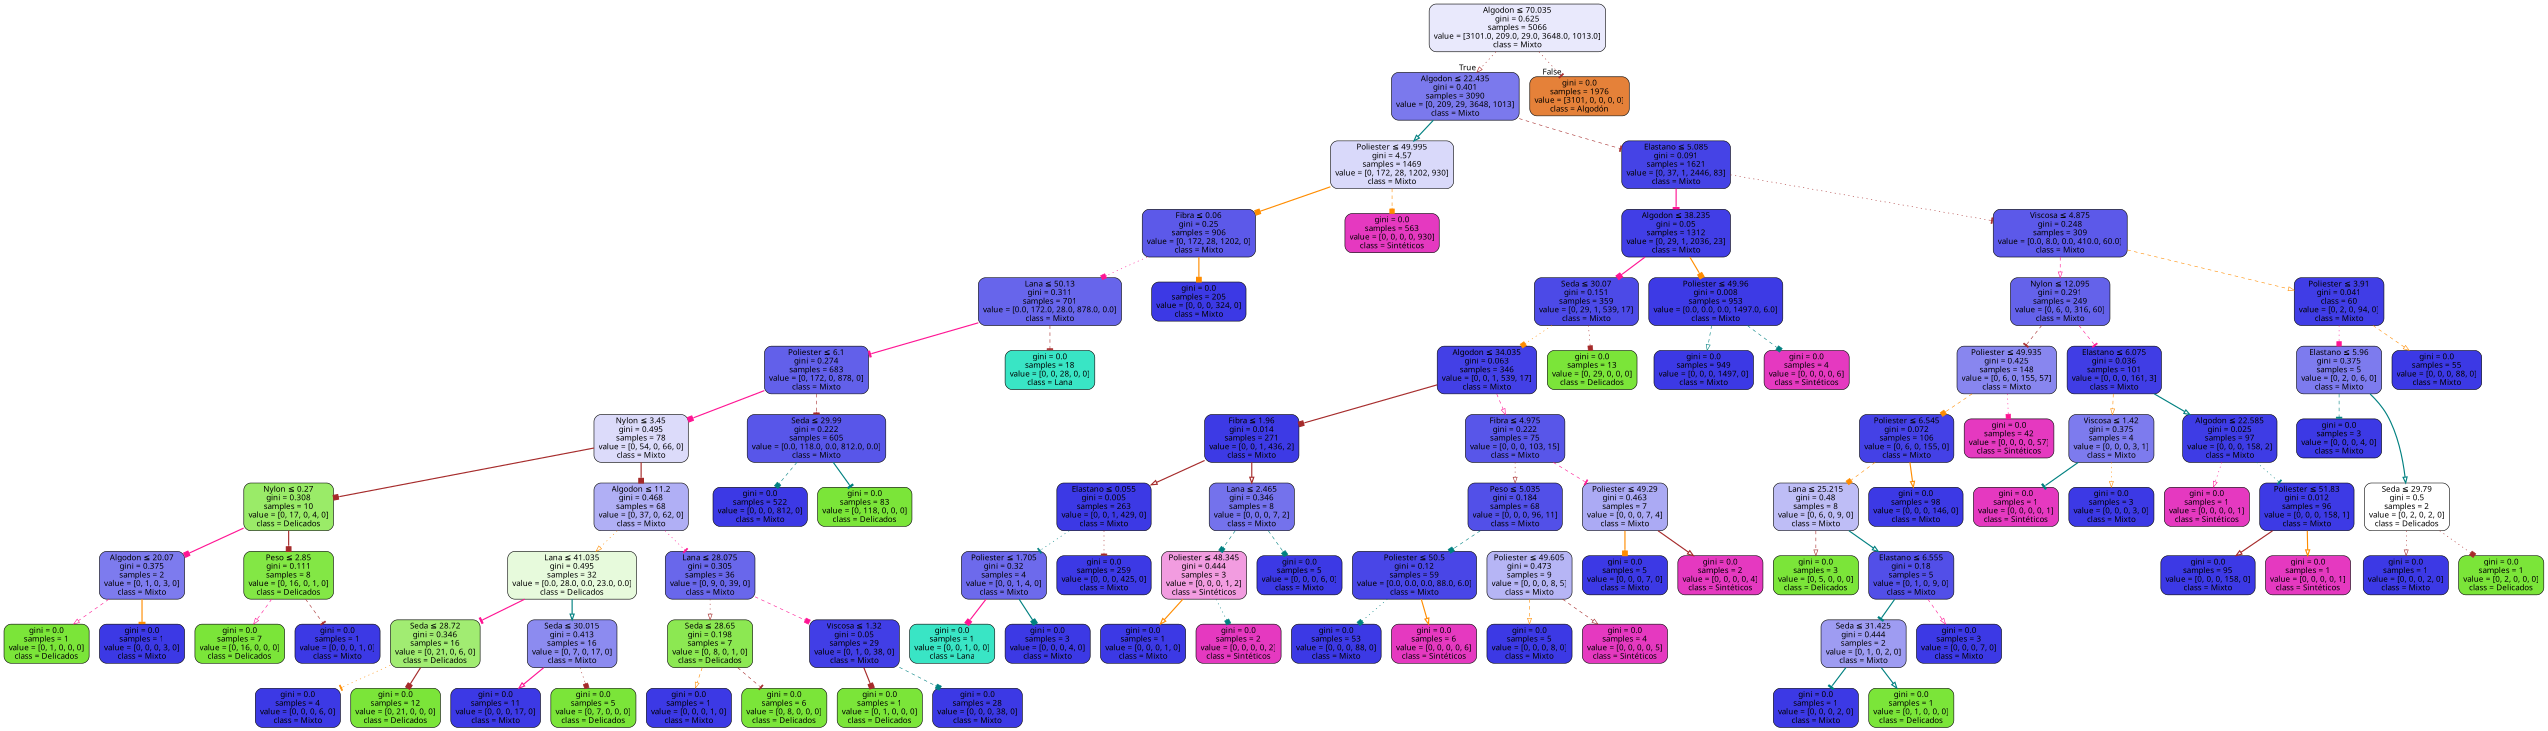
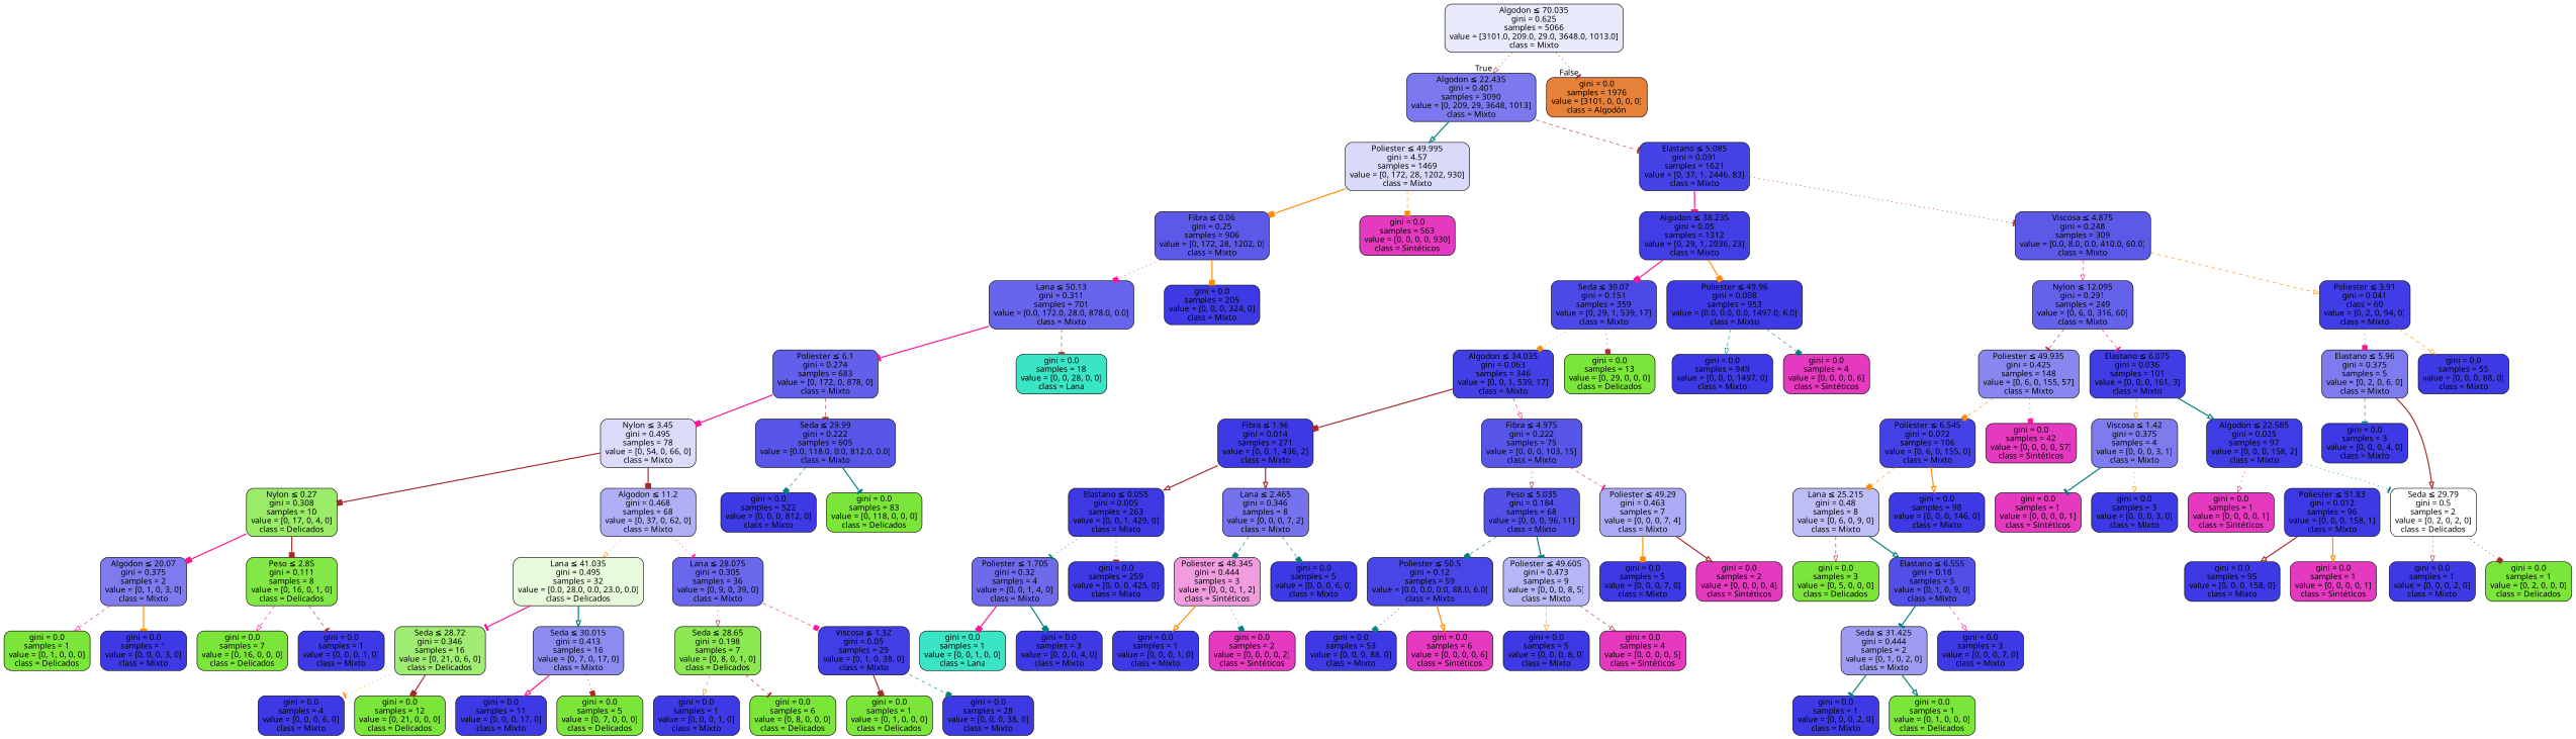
  digraph {
    fontname="Noto Sans"
    node [color=black fillcolor="#3c39e5" fontname="Noto Sans" shape=box style="filled, rounded"]
    edge [arrowhead=onormal color=brown fontname="Noto Sans" style=bold]
    n1 [fillcolor="#e9e9fc" label=<Algodon &le; 70.035<br/>gini = 0.625<br/>samples = 5066<br/>value = [3101.0, 209.0, 29.0, 3648.0, 1013.0]<br/>class = Mixto>]
    n2 [fillcolor="#7b79ed" label=<Algodon &le; 22.435<br/>gini = 0.401<br/>samples = 3090<br/>value = [0, 209, 29, 3648, 1013]<br/>class = Mixto>]
    n3 [fillcolor="#e58139" label=<gini = 0.0<br/>samples = 1976<br/>value = [3101, 0, 0, 0, 0]<br/>class = Algodón>]
    n4 [fillcolor="#d9d9fa" label=<Poliester &le; 49.995<br/>gini = 4.57<br/>samples = 1469<br/>value = [0, 172, 28, 1202, 930]<br/>class = Mixto>]
    n5 [fillcolor="#4543e6" label=<Elastano &le; 5.085<br/>gini = 0.091<br/>samples = 1621<br/>value = [0, 37, 1, 2446, 83]<br/>class = Mixto>]
    n6 [fillcolor="#5c59e9" label=<Fibra &le; 0.06<br/>gini = 0.25<br/>samples = 906<br/>value = [0, 172, 28, 1202, 0]<br/>class = Mixto>]
    n7 [fillcolor="#e539c0" label=<gini = 0.0<br/>samples = 563<br/>value = [0, 0, 0, 0, 930]<br/>class = Sintéticos>]
    n8 [fillcolor="#413ee6" label=<Algodon &le; 38.235<br/>gini = 0.05<br/>samples = 1312<br/>value = [0, 29, 1, 2036, 23]<br/>class = Mixto>]
    n9 [fillcolor="#5c59e9" label=<Viscosa &le; 4.875<br/>gini = 0.248<br/>samples = 309<br/>value = [0.0, 8.0, 0.0, 410.0, 60.0]<br/>class = Mixto>]
    n10 [fillcolor="#6765eb" label=<Lana &le; 50.13<br/>gini = 0.311<br/>samples = 701<br/>value = [0.0, 172.0, 28.0, 878.0, 0.0]<br/>class = Mixto>]
    n11 [label=<gini = 0.0<br/>samples = 205<br/>value = [0, 0, 0, 324, 0]<br/>class = Mixto>]
    n12 [fillcolor="#6260ea" label=<Poliester &le; 6.1<br/>gini = 0.274<br/>samples = 683<br/>value = [0, 172, 0, 878, 0]<br/>class = Mixto>]
    n13 [fillcolor="#39e5c5" label=<gini = 0.0<br/>samples = 18<br/>value = [0, 0, 28, 0, 0]<br/>class = Lana>]
    n14 [fillcolor="#dcdbfa" label=<Nylon &le; 3.45<br/>gini = 0.495<br/>samples = 78<br/>value = [0, 54, 0, 66, 0]<br/>class = Mixto>]
    n15 [fillcolor="#5856e9" label=<Seda &le; 29.99<br/>gini = 0.222<br/>samples = 605<br/>value = [0.0, 118.0, 0.0, 812.0, 0.0]<br/>class = Mixto>]
    n16 [fillcolor="#9aeb68" label=<Nylon &le; 0.27<br/>gini = 0.308<br/>samples = 10<br/>value = [0, 17, 0, 4, 0]<br/>class = Delicados>]
    n17 [fillcolor="#b0aff5" label=<Algodon &le; 11.2<br/>gini = 0.468<br/>samples = 68<br/>value = [0, 37, 0, 62, 0]<br/>class = Mixto>]
    n18 [label=<gini = 0.0<br/>samples = 522<br/>value = [0, 0, 0, 812, 0]<br/>class = Mixto>]
    n19 [fillcolor="#7be539" label=<gini = 0.0<br/>samples = 83<br/>value = [0, 118, 0, 0, 0]<br/>class = Delicados>]
    n20 [fillcolor="#7d7bee" label=<Algodon &le; 20.07<br/>gini = 0.375<br/>samples = 2<br/>value = [0, 1, 0, 3, 0]<br/>class = Mixto>]
    n21 [fillcolor="#83e745" label=<Peso &le; 2.85<br/>gini = 0.111<br/>samples = 8<br/>value = [0, 16, 0, 1, 0]<br/>class = Delicados>]
    n22 [fillcolor="#e7fadc" label=<Lana &le; 41.035<br/>gini = 0.495<br/>samples = 32<br/>value = [0.0, 28.0, 0.0, 23.0, 0.0]<br/>class = Delicados>]
    n23 [fillcolor="#6967eb" label=<Lana &le; 28.075<br/>gini = 0.305<br/>samples = 36<br/>value = [0, 9, 0, 39, 0]<br/>class = Mixto>]
    n24 [fillcolor="#7be539" label=<gini = 0.0<br/>samples = 1<br/>value = [0, 1, 0, 0, 0]<br/>class = Delicados>]
    n25 [label=<gini = 0.0<br/>samples = 1<br/>value = [0, 0, 0, 3, 0]<br/>class = Mixto>]
    n26 [fillcolor="#7be539" label=<gini = 0.0<br/>samples = 7<br/>value = [0, 16, 0, 0, 0]<br/>class = Delicados>]
    n27 [label=<gini = 0.0<br/>samples = 1<br/>value = [0, 0, 0, 1, 0]<br/>class = Mixto>]
    n28 [fillcolor="#a1ec72" label=<Seda &le; 28.72<br/>gini = 0.346<br/>samples = 16<br/>value = [0, 21, 0, 6, 0]<br/>class = Delicados>]
    n29 [fillcolor="#8c8bf0" label=<Seda &le; 30.015<br/>gini = 0.413<br/>samples = 16<br/>value = [0, 7, 0, 17, 0]<br/>class = Mixto>]
    n30 [fillcolor="#8ce852" label=<Seda &le; 28.65<br/>gini = 0.198<br/>samples = 7<br/>value = [0, 8, 0, 1, 0]<br/>class = Delicados>]
    n31 [fillcolor="#413ee6" label=<Viscosa &le; 1.32<br/>gini = 0.05<br/>samples = 29<br/>value = [0, 1, 0, 38, 0]<br/>class = Mixto>]
    n32 [label=<gini = 0.0<br/>samples = 4<br/>value = [0, 0, 0, 6, 0]<br/>class = Mixto>]
    n33 [fillcolor="#7be539" label=<gini = 0.0<br/>samples = 12<br/>value = [0, 21, 0, 0, 0]<br/>class = Delicados>]
    n34 [label=<gini = 0.0<br/>samples = 11<br/>value = [0, 0, 0, 17, 0]<br/>class = Mixto>]
    n35 [fillcolor="#7be539" label=<gini = 0.0<br/>samples = 5<br/>value = [0, 7, 0, 0, 0]<br/>class = Delicados>]
    n36 [label=<gini = 0.0<br/>samples = 1<br/>value = [0, 0, 0, 1, 0]<br/>class = Mixto>]
    n37 [fillcolor="#7be539" label=<gini = 0.0<br/>samples = 6<br/>value = [0, 8, 0, 0, 0]<br/>class = Delicados>]
    n38 [fillcolor="#7be539" label=<gini = 0.0<br/>samples = 1<br/>value = [0, 1, 0, 0, 0]<br/>class = Delicados>]
    n39 [label=<gini = 0.0<br/>samples = 28<br/>value = [0, 0, 0, 38, 0]<br/>class = Mixto>]
    n40 [fillcolor="#4c4ae7" label=<Seda &le; 30.07<br/>gini = 0.151<br/>samples = 359<br/>value = [0, 29, 1, 539, 17]<br/>class = Mixto>]
    n41 [fillcolor="#3d3ae5" label=<Poliester &le; 49.96<br/>gini = 0.008<br/>samples = 953<br/>value = [0.0, 0.0, 0.0, 1497.0, 6.0]<br/>class = Mixto>]
    n42 [fillcolor="#6462ea" label=<Nylon &le; 12.095<br/>gini = 0.291<br/>samples = 249<br/>value = [0, 6, 0, 316, 60]<br/>class = Mixto>]
    n43 [fillcolor="#403de6" label=<Poliester &le; 3.91<br/>gini = 0.041<br/>class = 60<br/>value = [0, 2, 0, 94, 0]<br/>class = Mixto>]
    n44 [fillcolor="#4340e6" label=<Algodon &le; 34.035<br/>gini = 0.063<br/>samples = 346<br/>value = [0, 0, 1, 539, 17]<br/>class = Mixto>]
    n45 [fillcolor="#7be539" label=<gini = 0.0<br/>samples = 13<br/>value = [0, 29, 0, 0, 0]<br/>class = Delicados>]
    n46 [label=<gini = 0.0<br/>samples = 949<br/>value = [0, 0, 0, 1497, 0]<br/>class = Mixto>]
    n47 [fillcolor="#e539c0" label=<gini = 0.0<br/>samples = 4<br/>value = [0, 0, 0, 0, 6]<br/>class = Sintéticos>]
    n48 [fillcolor="#3d3ae5" label=<Fibra &le; 1.96<br/>gini = 0.014<br/>samples = 271<br/>value = [0, 0, 1, 436, 2]<br/>class = Mixto>]
    n49 [fillcolor="#5856e9" label=<Fibra &le; 4.975<br/>gini = 0.222<br/>samples = 75<br/>value = [0, 0, 0, 103, 15]<br/>class = Mixto>]
    n50 [label=<Elastano &le; 0.055<br/>gini = 0.005<br/>samples = 263<br/>value = [0, 0, 1, 429, 0]<br/>class = Mixto>]
    n51 [fillcolor="#7472ec" label=<Lana &le; 2.465<br/>gini = 0.346<br/>samples = 8<br/>value = [0, 0, 0, 7, 2]<br/>class = Mixto>]
    n52 [fillcolor="#5250e8" label=<Peso &le; 5.035<br/>gini = 0.184<br/>samples = 68<br/>value = [0, 0, 0, 96, 11]<br/>class = Mixto>]
    n53 [fillcolor="#abaaf4" label=<Poliester &le; 49.29<br/>gini = 0.463<br/>samples = 7<br/>value = [0, 0, 0, 7, 4]<br/>class = Mixto>]
    n54 [fillcolor="#6d6aec" label=<Poliester &le; 1.705<br/>gini = 0.32<br/>samples = 4<br/>value = [0, 0, 1, 4, 0]<br/>class = Mixto>]
    n55 [label=<gini = 0.0<br/>samples = 259<br/>value = [0, 0, 0, 425, 0]<br/>class = Mixto>]
    n56 [fillcolor="#f29ce0" label=<Poliester &le; 48.345<br/>gini = 0.444<br/>samples = 3<br/>value = [0, 0, 0, 1, 2]<br/>class = Sintéticos>]
    n57 [label=<gini = 0.0<br/>samples = 5<br/>value = [0, 0, 0, 6, 0]<br/>class = Mixto>]
    n58 [fillcolor="#39e5c5" label=<gini = 0.0<br/>samples = 1<br/>value = [0, 0, 1, 0, 0]<br/>class = Lana>]
    n59 [label=<gini = 0.0<br/>samples = 3<br/>value = [0, 0, 0, 4, 0]<br/>class = Mixto>]
    n60 [label=<gini = 0.0<br/>samples = 1<br/>value = [0, 0, 0, 1, 0]<br/>class = Mixto>]
    n61 [fillcolor="#e539c0" label=<gini = 0.0<br/>samples = 2<br/>value = [0, 0, 0, 0, 2]<br/>class = Sintéticos>]
    n62 [fillcolor="#4946e7" label=<Poliester &le; 50.5<br/>gini = 0.12<br/>samples = 59<br/>value = [0.0, 0.0, 0.0, 88.0, 6.0]<br/>class = Mixto>]
    n63 [fillcolor="#b6b5f5" label=<Poliester &le; 49.605<br/>gini = 0.473<br/>samples = 9<br/>value = [0, 0, 0, 8, 5]<br/>class = Mixto>]
    n64 [label=<gini = 0.0<br/>samples = 5<br/>value = [0, 0, 0, 7, 0]<br/>class = Mixto>]
    n65 [fillcolor="#e539c0" label=<gini = 0.0<br/>samples = 2<br/>value = [0, 0, 0, 0, 4]<br/>class = Sintéticos>]
    n66 [label=<gini = 0.0<br/>samples = 53<br/>value = [0, 0, 0, 88, 0]<br/>class = Mixto>]
    n67 [fillcolor="#e539c0" label=<gini = 0.0<br/>samples = 6<br/>value = [0, 0, 0, 0, 6]<br/>class = Sintéticos>]
    n68 [label=<gini = 0.0<br/>samples = 5<br/>value = [0, 0, 0, 8, 0]<br/>class = Mixto>]
    n69 [fillcolor="#e539c0" label=<gini = 0.0<br/>samples = 4<br/>value = [0, 0, 0, 0, 5]<br/>class = Sintéticos>]
    n70 [fillcolor="#8886ef" label=<Poliester &le; 49.935<br/>gini = 0.425<br/>samples = 148<br/>value = [0, 6, 0, 155, 57]<br/>class = Mixto>]
    n71 [fillcolor="#403de5" label=<Elastano &le; 6.075<br/>gini = 0.036<br/>samples = 101<br/>value = [0, 0, 0, 161, 3]<br/>class = Mixto>]
    n72 [fillcolor="#7d7bee" label=<Elastano &le; 5.96<br/>gini = 0.375<br/>samples = 5<br/>value = [0, 2, 0, 6, 0]<br/>class = Mixto>]
    n73 [label=<gini = 0.0<br/>samples = 55<br/>value = [0, 0, 0, 88, 0]<br/>class = Mixto>]
    n74 [fillcolor="#4441e6" label=<Poliester &le; 6.545<br/>gini = 0.072<br/>samples = 106<br/>value = [0, 6, 0, 155, 0]<br/>class = Mixto>]
    n75 [fillcolor="#e539c0" label=<gini = 0.0<br/>samples = 42<br/>value = [0, 0, 0, 0, 57]<br/>class = Sintéticos>]
    n76 [fillcolor="#7d7bee" label=<Viscosa &le; 1.42<br/>gini = 0.375<br/>samples = 4<br/>value = [0, 0, 0, 3, 1]<br/>class = Mixto>]
    n77 [fillcolor="#3e3ce5" label=<Algodon &le; 22.585<br/>gini = 0.025<br/>samples = 97<br/>value = [0, 0, 0, 158, 2]<br/>class = Mixto>]
    n78 [fillcolor="#bebdf6" label=<Lana &le; 25.215<br/>gini = 0.48<br/>samples = 8<br/>value = [0, 6, 0, 9, 0]<br/>class = Mixto>]
    n79 [label=<gini = 0.0<br/>samples = 98<br/>value = [0, 0, 0, 146, 0]<br/>class = Mixto>]
    n80 [fillcolor="#7be539" label=<gini = 0.0<br/>samples = 3<br/>value = [0, 5, 0, 0, 0]<br/>class = Delicados>]
    n81 [fillcolor="#524fe8" label=<Elastano &le; 6.555<br/>gini = 0.18<br/>samples = 5<br/>value = [0, 1, 0, 9, 0]<br/>class = Mixto>]
    n82 [fillcolor="#9e9cf2" label=<Seda &le; 31.425<br/>gini = 0.444<br/>samples = 2<br/>value = [0, 1, 0, 2, 0]<br/>class = Mixto>]
    n83 [label=<gini = 0.0<br/>samples = 3<br/>value = [0, 0, 0, 7, 0]<br/>class = Mixto>]
    n84 [label=<gini = 0.0<br/>samples = 1<br/>value = [0, 0, 0, 2, 0]<br/>class = Mixto>]
    n85 [fillcolor="#7be539" label=<gini = 0.0<br/>samples = 1<br/>value = [0, 1, 0, 0, 0]<br/>class = Delicados>]
    n86 [fillcolor="#e539c0" label=<gini = 0.0<br/>samples = 1<br/>value = [0, 0, 0, 0, 1]<br/>class = Sintéticos>]
    n87 [label=<gini = 0.0<br/>samples = 3<br/>value = [0, 0, 0, 3, 0]<br/>class = Mixto>]
    n88 [fillcolor="#e539c0" label=<gini = 0.0<br/>samples = 1<br/>value = [0, 0, 0, 0, 1]<br/>class = Sintéticos>]
    n89 [fillcolor="#3d3ae5" label=<Poliester &le; 51.83<br/>gini = 0.012<br/>samples = 96<br/>value = [0, 0, 0, 158, 1]<br/>class = Mixto>]
    n90 [label=<gini = 0.0<br/>samples = 95<br/>value = [0, 0, 0, 158, 0]<br/>class = Mixto>]
    n91 [fillcolor="#e539c0" label=<gini = 0.0<br/>samples = 1<br/>value = [0, 0, 0, 0, 1]<br/>class = Sintéticos>]
    n92 [label=<gini = 0.0<br/>samples = 3<br/>value = [0, 0, 0, 4, 0]<br/>class = Mixto>]
    n93 [fillcolor="#ffffff" label=<Seda &le; 29.79<br/>gini = 0.5<br/>samples = 2<br/>value = [0, 2, 0, 2, 0]<br/>class = Delicados>]
    n94 [label=<gini = 0.0<br/>samples = 1<br/>value = [0, 0, 0, 2, 0]<br/>class = Mixto>]
    n95 [fillcolor="#7be539" label=<gini = 0.0<br/>samples = 1<br/>value = [0, 2, 0, 0, 0]<br/>class = Delicados>]
    n1 -> n2 [headlabel=True labelangle=45 labeldistance=2.5 style=dotted]
    n1 -> n3 [arrowhead=tee headlabel=False labelangle=-45 labeldistance=2.5 style=dotted]
    n2 -> n4 [color=teal]
    n2 -> n5 [arrowhead=tee style=dashed]
    n4 -> n6 [arrowhead=box color=darkorange]
    n4 -> n7 [arrowhead=box color=darkorange style=dashed]
    n5 -> n8 [arrowhead=tee color=deeppink]
    n5 -> n9 [arrowhead=tee style=dotted]
    n6 -> n10 [arrowhead=box color=deeppink style=dotted]
    n6 -> n11 [arrowhead=box color=darkorange]
    n8 -> n40 [arrowhead=box color=deeppink]
    n8 -> n41 [arrowhead=box color=darkorange]
    n9 -> n42 [color=deeppink style=dashed]
    n9 -> n43 [color=darkorange style=dashed]
    n10 -> n12 [arrowhead=tee color=deeppink]
    n10 -> n13 [arrowhead=tee style=dashed]
    n12 -> n14 [arrowhead=box color=deeppink]
    n12 -> n15 [arrowhead=tee style=dashed]
    n14 -> n16 [arrowhead=box]
    n14 -> n17 [arrowhead=box]
    n15 -> n18 [arrowhead=box color=teal style=dashed]
    n15 -> n19 [arrowhead=tee color=teal]
    n16 -> n20 [arrowhead=box color=deeppink]
    n16 -> n21 [arrowhead=box]
    n17 -> n22 [color=darkorange style=dotted]
    n17 -> n23 [arrowhead=tee color=deeppink style=dotted]
    n20 -> n24 [color=deeppink style=dashed]
    n20 -> n25 [arrowhead=tee color=darkorange]
    n21 -> n26 [color=deeppink style=dashed]
    n21 -> n27 [arrowhead=tee style=dashed]
    n22 -> n28 [arrowhead=tee color=deeppink]
    n22 -> n29 [color=teal]
    n23 -> n30 [style=dotted]
    n23 -> n31 [arrowhead=box color=deeppink style=dashed]
    n28 -> n32 [arrowhead=tee color=darkorange style=dotted]
    n28 -> n33 [arrowhead=box]
    n29 -> n34 [color=deeppink]
    n29 -> n35 [arrowhead=box style=dotted]
    n30 -> n36 [color=darkorange style=dashed]
    n30 -> n37 [arrowhead=tee style=dashed]
    n31 -> n38 [arrowhead=box]
    n31 -> n39 [arrowhead=box color=teal style=dashed]
    n40 -> n44 [arrowhead=box color=darkorange style=dotted]
    n40 -> n45 [arrowhead=box style=dotted]
    n41 -> n46 [color=teal style=dashed]
    n41 -> n47 [arrowhead=box color=teal style=dashed]
    n42 -> n70 [arrowhead=tee style=dashed]
    n42 -> n71 [arrowhead=tee color=deeppink style=dashed]
    n43 -> n72 [arrowhead=box color=deeppink style=dotted]
    n43 -> n73 [color=darkorange style=dashed]
    n44 -> n48 [arrowhead=box]
    n44 -> n49 [color=deeppink style=dashed]
    n48 -> n50
    n48 -> n51
    n49 -> n52 [style=dotted]
    n49 -> n53 [arrowhead=tee color=deeppink style=dashed]
    n50 -> n54 [arrowhead=tee color=teal style=dotted]
    n50 -> n55 [arrowhead=tee style=dotted]
    n51 -> n56 [arrowhead=box color=teal style=dashed]
    n51 -> n57 [arrowhead=box color=teal style=dashed]
    n52 -> n62 [arrowhead=box color=teal style=dashed]
+   n52 -> n63 [arrowhead=tee color=teal]
    n53 -> n64 [arrowhead=box color=darkorange]
    n53 -> n65
    n54 -> n58 [arrowhead=box color=deeppink]
    n54 -> n59 [arrowhead=box color=teal]
    n56 -> n60 [color=darkorange]
    n56 -> n61 [arrowhead=box color=teal style=dotted]
    n62 -> n66 [arrowhead=box color=teal style=dotted]
    n62 -> n67 [color=darkorange]
    n63 -> n68 [color=darkorange style=dashed]
    n63 -> n69 [style=dashed]
    n70 -> n74 [arrowhead=box color=darkorange style=dashed]
    n70 -> n75 [arrowhead=box color=deeppink style=dotted]
    n71 -> n76 [color=darkorange style=dashed]
    n71 -> n77 [color=teal]
    n72 -> n92 [arrowhead=tee color=teal style=dashed]
-   n72 -> n93 [color=teal]
+   n72 -> n93
    n74 -> n78 [arrowhead=box color=darkorange style=dashed]
    n74 -> n79 [color=darkorange]
    n76 -> n86 [arrowhead=tee color=teal]
    n76 -> n87 [color=darkorange style=dotted]
    n77 -> n88 [color=deeppink style=dotted]
-   n77 -> n89 [arrowhead=tee color=teal style=dotted]
+   n77 -> n93 [arrowhead=tee color=teal style=dotted]
    n78 -> n80 [style=dashed]
    n78 -> n81 [color=teal]
    n81 -> n82 [arrowhead=tee color=teal]
    n81 -> n83 [color=deeppink style=dashed]
    n82 -> n84 [arrowhead=tee color=teal]
    n82 -> n85 [color=teal]
    n89 -> n90
    n89 -> n91 [color=darkorange]
    n93 -> n94 [style=dotted]
    n93 -> n95 [arrowhead=box style=dotted]
  }
